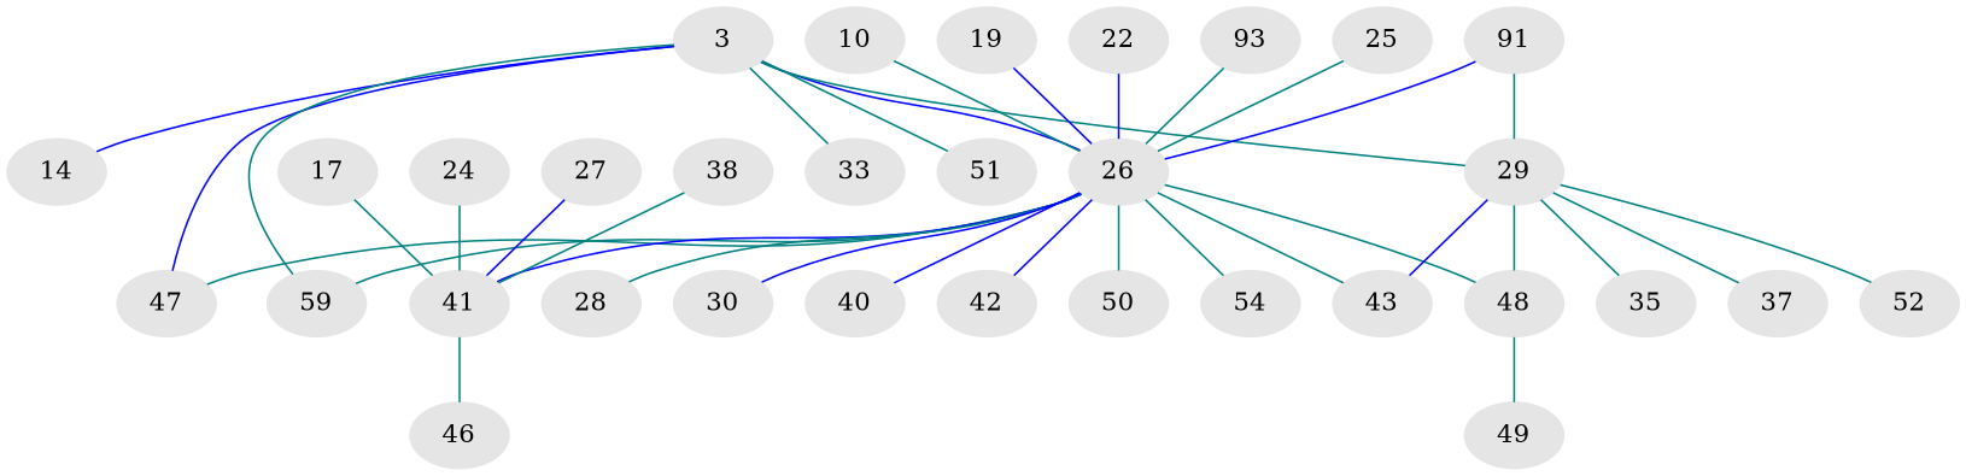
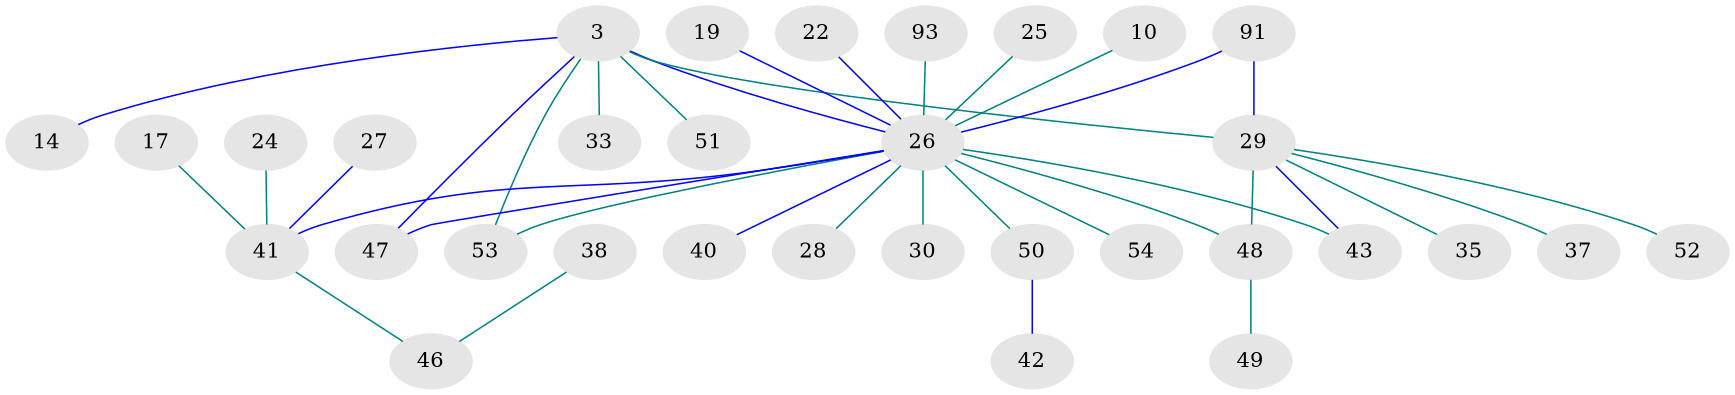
  graph {
    fontname="DejaVu Serif"
    node [color=gray90 fontname="DejaVu Serif" style=filled]
    edge [color=teal fontname="DejaVu Serif"]
    3
    14
    26 [super="+5+18"]
    29 [super="+4"]
    33
    47 [super="+31+9"]
    51
-   53 [label=59]
+   53
    41 [super="+32+39+12"]
    28
    30
    40 [super="+13+34+36"]
    42
    43
    48 [super="+44"]
    50
    54
    35
    37
    52
    10
    n22 [label=91 super="+8"]
    46
    17
    19
    22 [super="+15"]
    n27 [label=93]
    24 [super="+20"]
    25
    49 [super="+45"]
    27
    38 [super="+16"]
    3 -- 14 [color=blue]
    3 -- 26 [color=blue]
    3 -- 29 [weight=2]
    3 -- 33
    3 -- 47 [color=blue]
    3 -- 51
    3 -- 53
-   26 -- 47
+   26 -- 47 [color=blue]
    26 -- 53
    26 -- 41 [color=blue weight=3]
    26 -- 28
-   26 -- 30 [color=blue]
+   26 -- 30
    26 -- 40 [color=blue]
-   26 -- 42 [color=blue]
+   50 -- 42 [color=blue]
    26 -- 43
    26 -- 48 [weight=3]
    26 -- 50
    26 -- 54
    29 -- 43 [color=blue]
    29 -- 48 [weight=2]
    29 -- 35
    29 -- 37
    29 -- 52
    41 -- 46
    48 -- 49
    10 -- 26
    n22 -- 26 [color=blue]
-   n22 -- 29
+   n22 -- 29 [color=blue]
    17 -- 41
    19 -- 26 [color=blue]
    22 -- 26 [color=blue]
    n27 -- 26
    24 -- 41
    25 -- 26
    27 -- 41 [color=blue]
-   38 -- 41
+   38 -- 46
  }
